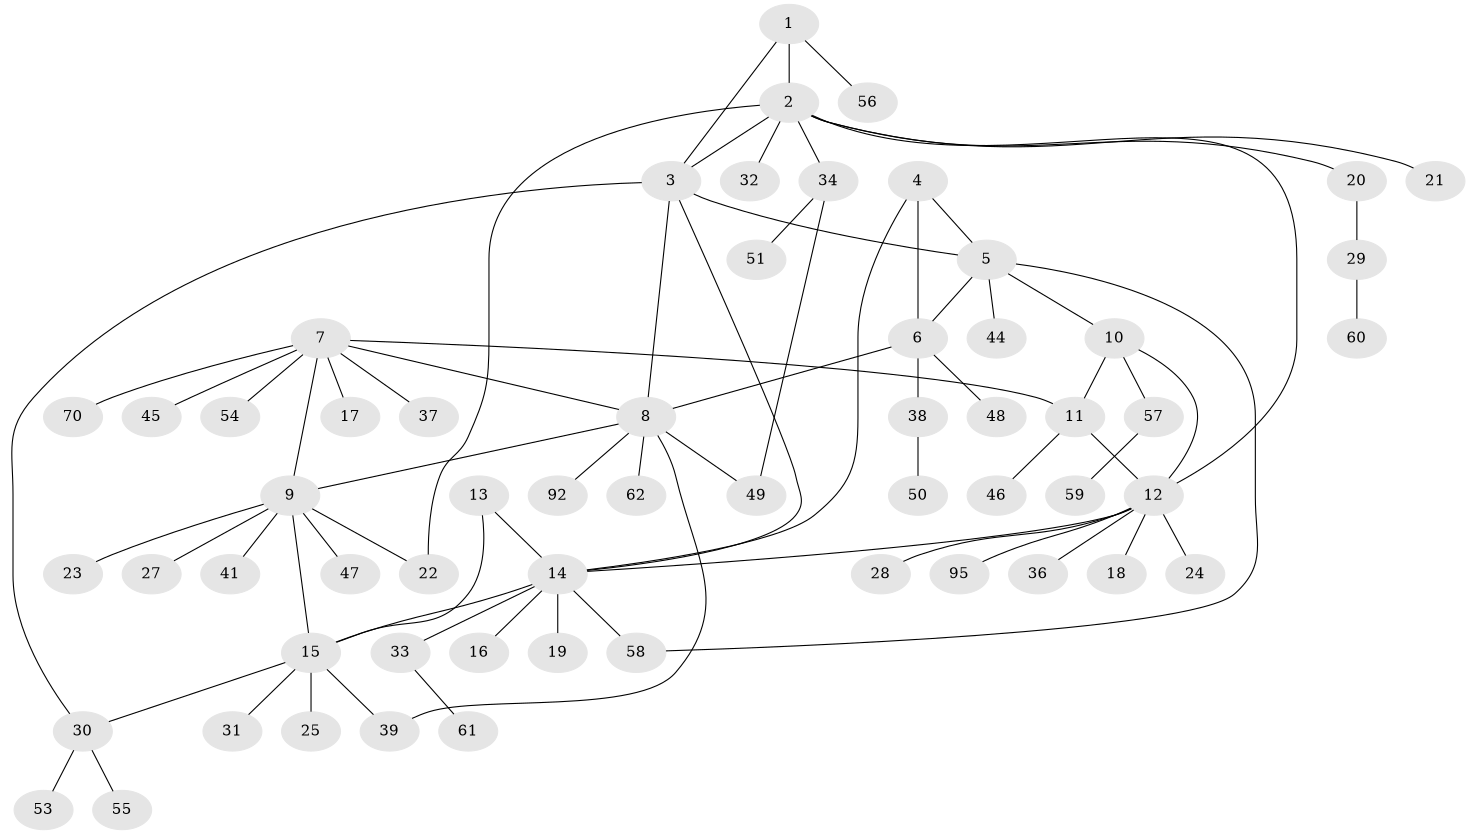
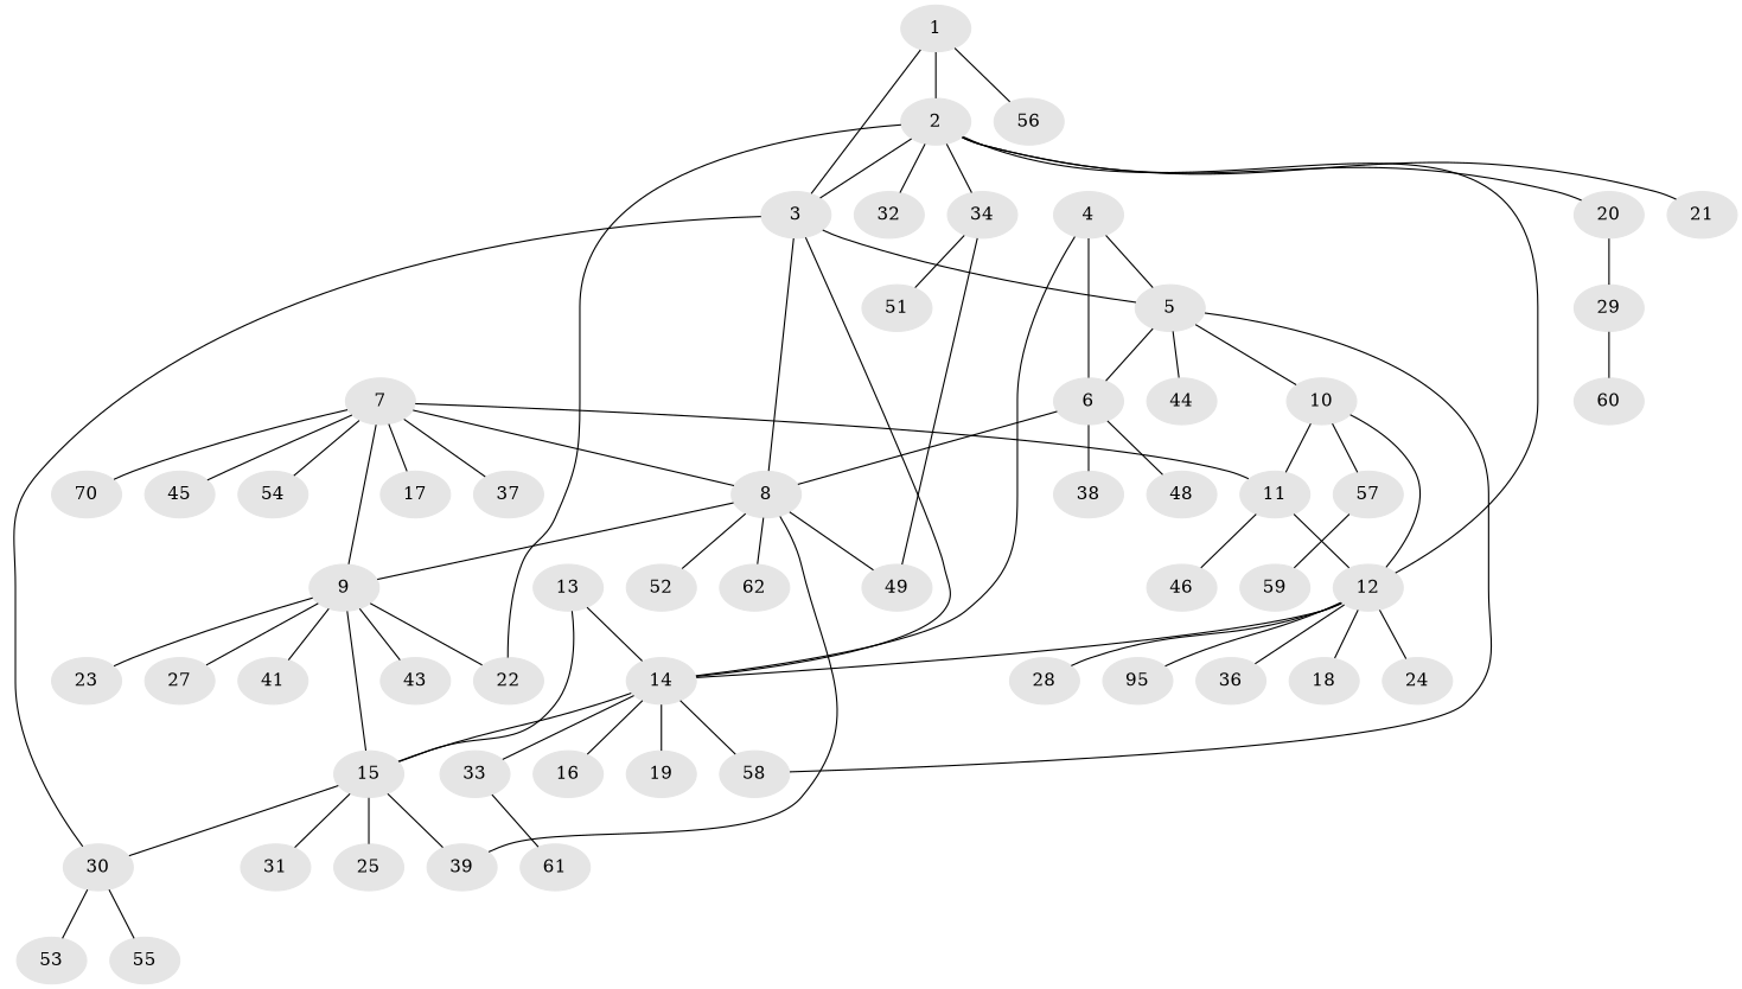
  graph {
    fontname="DejaVu Serif"
    node [color=gray90 fontname="DejaVu Serif" style=filled]
    edge [fontname="DejaVu Serif"]
    1
    2
    3
    56
    12
    20
    21
    22
    32
    34
    5
    8
    14
    30
    18
    24
    28
    n18 [label=95]
    36
    29
    49
    51
    6
    10
    44
    58
    9
    39
    n29 [label=62]
-   52 [label=92]
+   52
    15
    16
    19
    33
    53
    55
    4
    38
    48
    11
    57
-   50
    7
    17
    37
    n46 [label=70]
    45
    54
    23
    27
    41
-   47
+   47 [label=43]
    25
    31
    46
    59
    13
    61
    60
    1 -- 2
    1 -- 3
    1 -- 56
    2 -- 3
    2 -- 12
    2 -- 20
    2 -- 21
    2 -- 22
    2 -- 32
    2 -- 34
    3 -- 5
    3 -- 8
    3 -- 14
    3 -- 30
    12 -- 14
    12 -- 18
    12 -- 24
    12 -- 28
    12 -- n18
    12 -- 36
    20 -- 29
    34 -- 49
    34 -- 51
    5 -- 6
    5 -- 10
    5 -- 44
    5 -- 58
    8 -- 49
    8 -- 9
    8 -- 39
    8 -- n29
    8 -- 52
    14 -- 58
    14 -- 15
    14 -- 16
    14 -- 19
    14 -- 33
    30 -- 53
    30 -- 55
    29 -- 60
    6 -- 8
    6 -- 38
    6 -- 48
    10 -- 12
    10 -- 11
    10 -- 57
    9 -- 22
    9 -- 15
    9 -- 23
    9 -- 27
    9 -- 41
    9 -- 47
    15 -- 30
    15 -- 39
    15 -- 25
    15 -- 31
    33 -- 61
    4 -- 5
    4 -- 14
    4 -- 6
-   38 -- 50
    11 -- 12
    11 -- 46
    57 -- 59
    7 -- 8
    7 -- 9
    7 -- 11
    7 -- 17
    7 -- 37
    7 -- n46
    7 -- 45
    7 -- 54
    13 -- 14
    13 -- 15
  }
